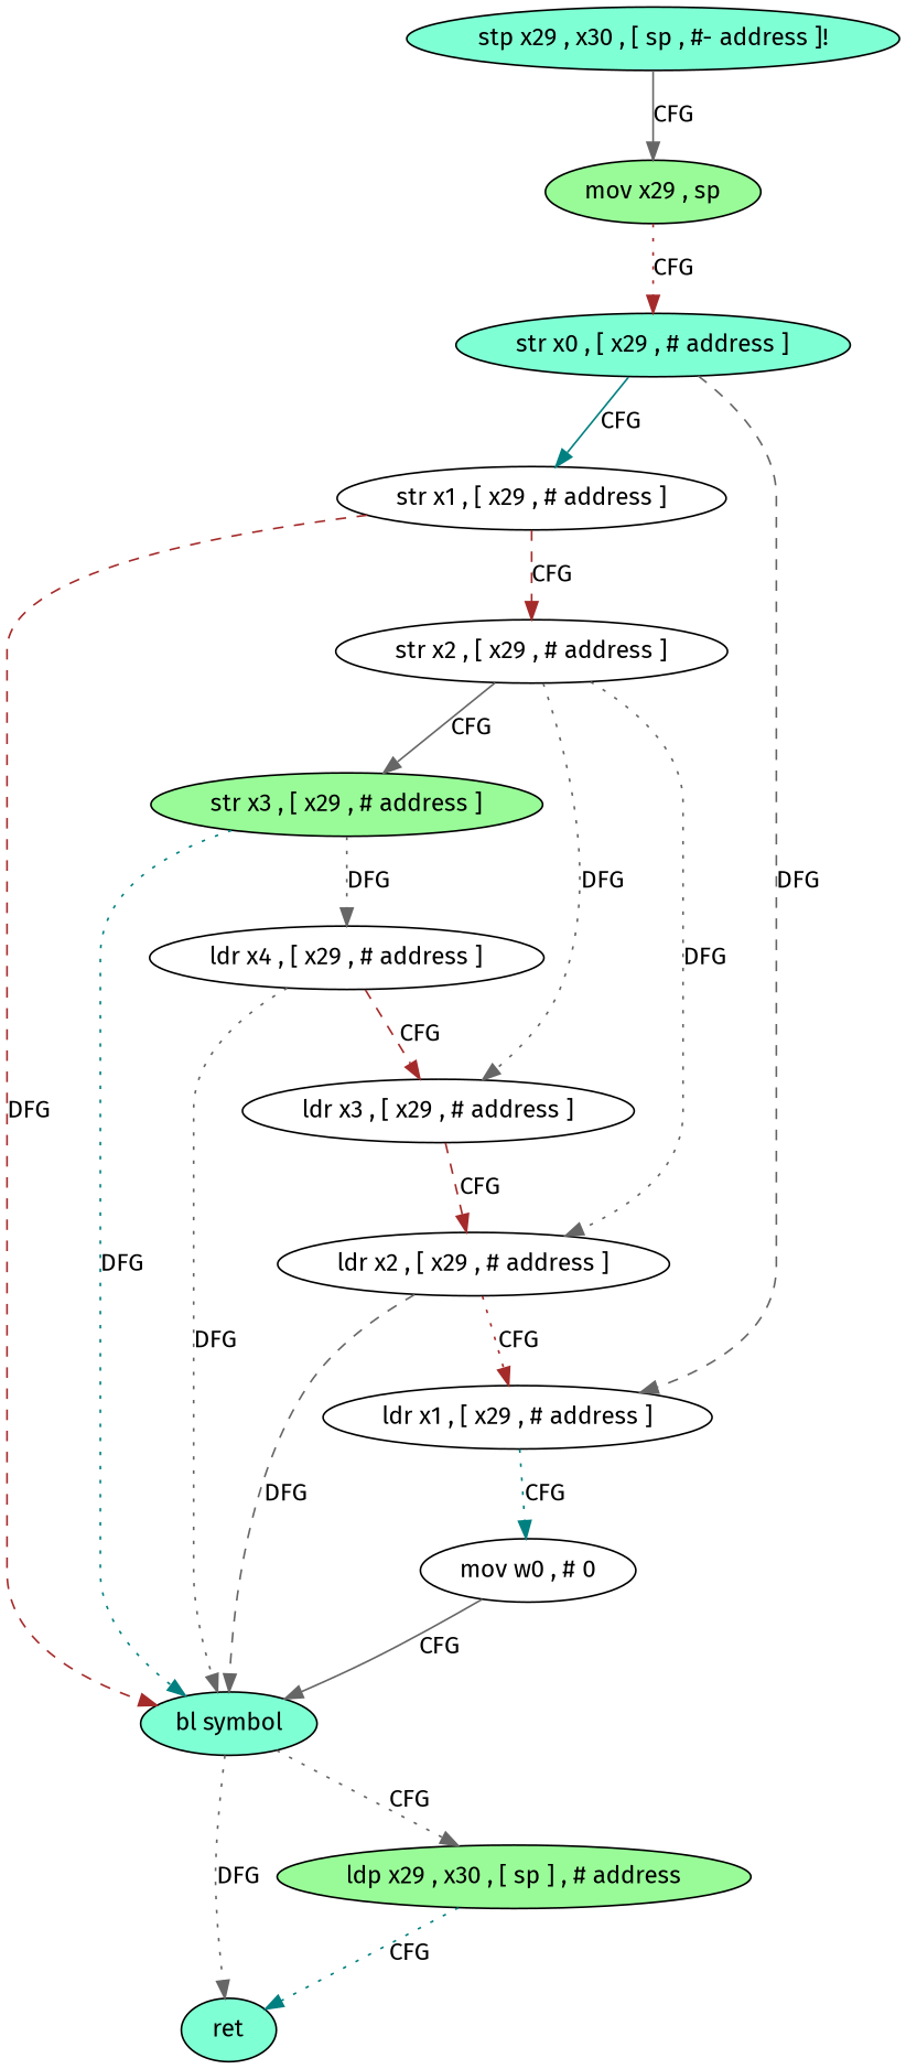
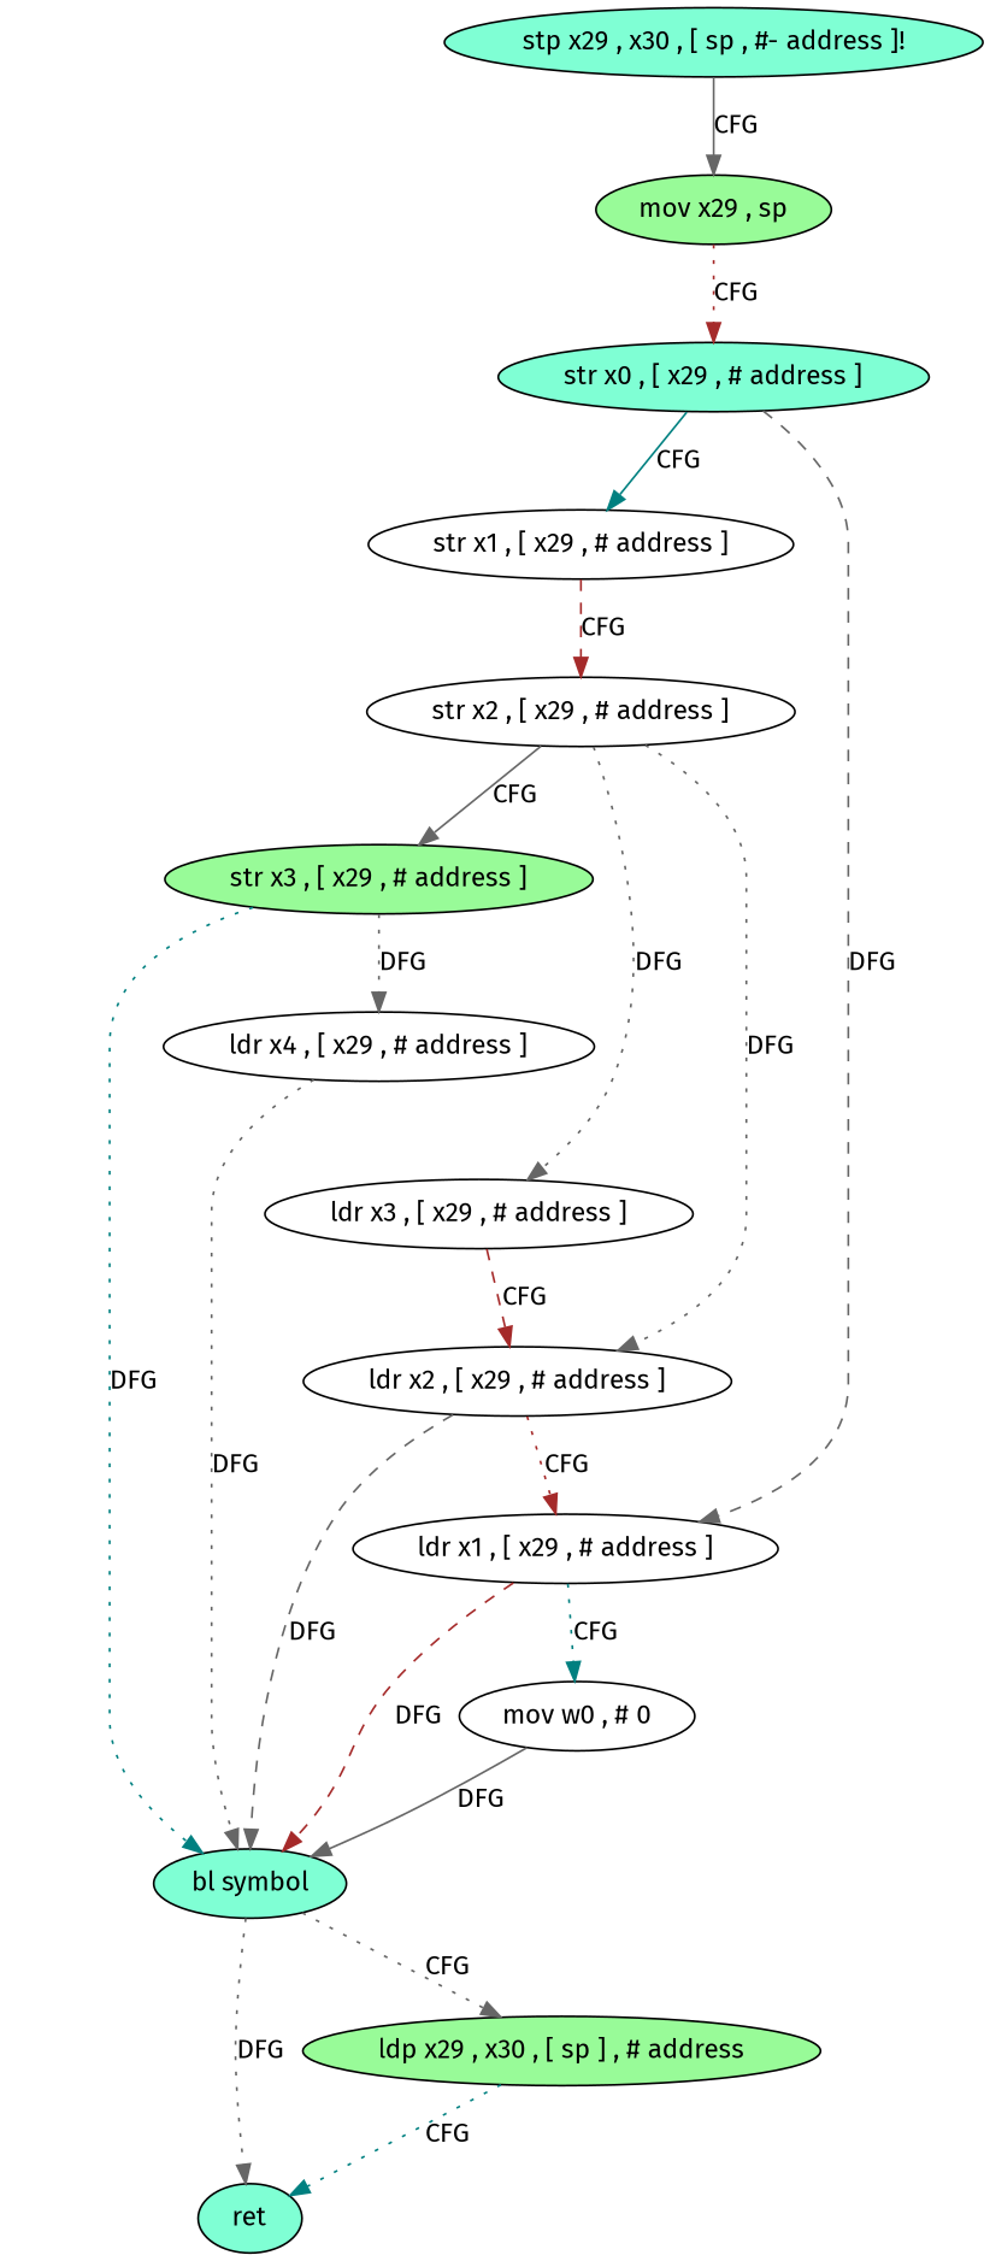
  digraph {
    fontname="Fira Sans"
    node [fillcolor=white fontname="Fira Sans" style=filled]
    edge [color=gray40 fontname="Fira Sans" style=dotted]
    n1 [fillcolor=aquamarine label="stp x29 , x30 , [ sp , #- address ]!"]
    n2 [fillcolor=palegreen label="mov x29 , sp"]
    n3 [fillcolor=aquamarine label="str x0 , [ x29 , # address ]"]
    n4 [label="str x1 , [ x29 , # address ]"]
    n5 [label="ldr x1 , [ x29 , # address ]"]
    n6 [label="str x2 , [ x29 , # address ]"]
    n7 [fillcolor=aquamarine label="bl symbol"]
    n8 [label="mov w0 , # 0"]
    n9 [label="ldr x2 , [ x29 , # address ]"]
    n10 [fillcolor=palegreen label="str x3 , [ x29 , # address ]"]
    n11 [label="ldr x3 , [ x29 , # address ]"]
    n12 [label="ldr x4 , [ x29 , # address ]"]
    n13 [fillcolor=palegreen label="ldp x29 , x30 , [ sp ] , # address"]
    n14 [fillcolor=aquamarine label=ret]
    n1 -> n2 [label=CFG style=solid]
    n2 -> n3 [color=brown label=CFG]
    n3 -> n4 [color=teal label=CFG style=solid]
    n3 -> n5 [label=DFG style=dashed]
    n4 -> n6 [color=brown label=CFG style=dashed]
-   n4 -> n7 [color=brown label=DFG style=dashed]
+   n5 -> n7 [color=brown label=DFG style=dashed]
    n5 -> n8 [color=teal label=CFG]
    n6 -> n9 [label=DFG]
    n6 -> n10 [label=CFG style=solid]
    n6 -> n11 [label=DFG]
    n7 -> n13 [label=CFG]
    n7 -> n14 [label=DFG]
-   n8 -> n7 [label=CFG style=solid]
+   n8 -> n7 [label=DFG style=solid]
    n9 -> n5 [color=brown label=CFG]
    n9 -> n7 [label=DFG style=dashed]
    n10 -> n7 [color=teal label=DFG]
    n10 -> n12 [label=DFG]
    n11 -> n9 [color=brown label=CFG style=dashed]
    n12 -> n7 [label=DFG]
-   n12 -> n11 [color=brown label=CFG style=dashed]
    n13 -> n14 [color=teal label=CFG]
  }
